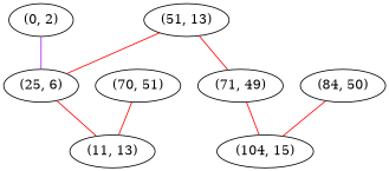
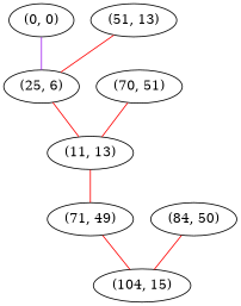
  graph {
    edge [color=red weight=1]
-   "(0, 0)" [label="(0, 2)"]
+   "(0, 0)"
    "(25, 6)"
    n3 [label="(70, 51)"]
    "(11, 13)"
    "(51, 13)"
    "(71, 49)"
    "(104, 15)"
    "(84, 50)"
    "(0, 0)" -- "(25, 6)" [color=purple weight=4]
    "(25, 6)" -- "(11, 13)"
    n3 -- "(11, 13)"
    "(51, 13)" -- "(25, 6)"
-   "(51, 13)" -- "(71, 49)"
+   "(11, 13)" -- "(71, 49)"
    "(71, 49)" -- "(104, 15)"
    "(84, 50)" -- "(104, 15)"
  }
